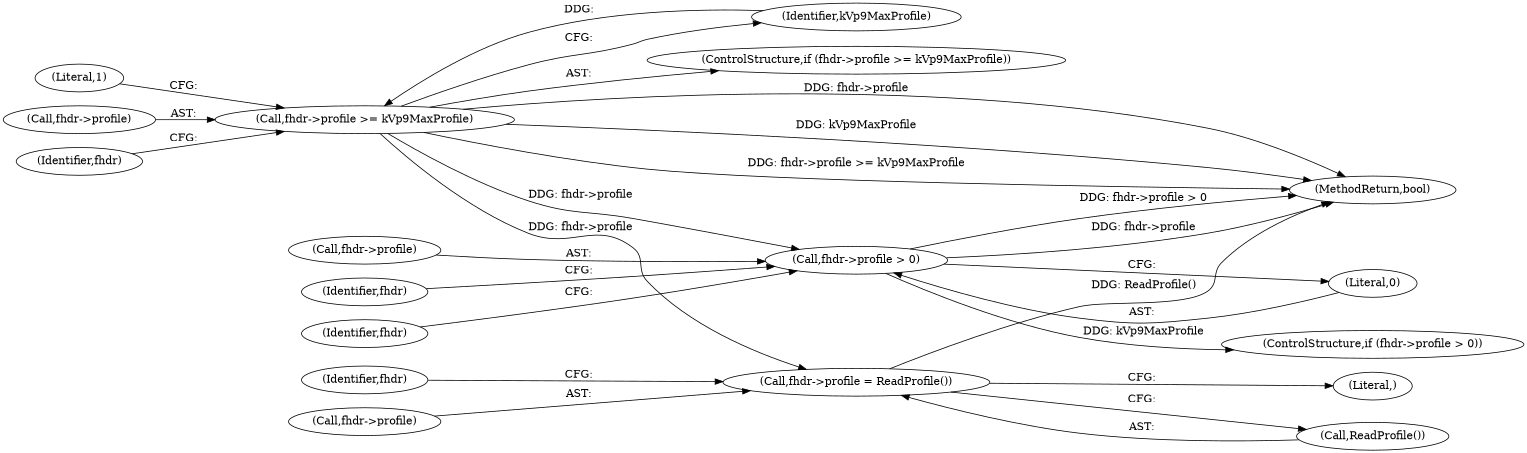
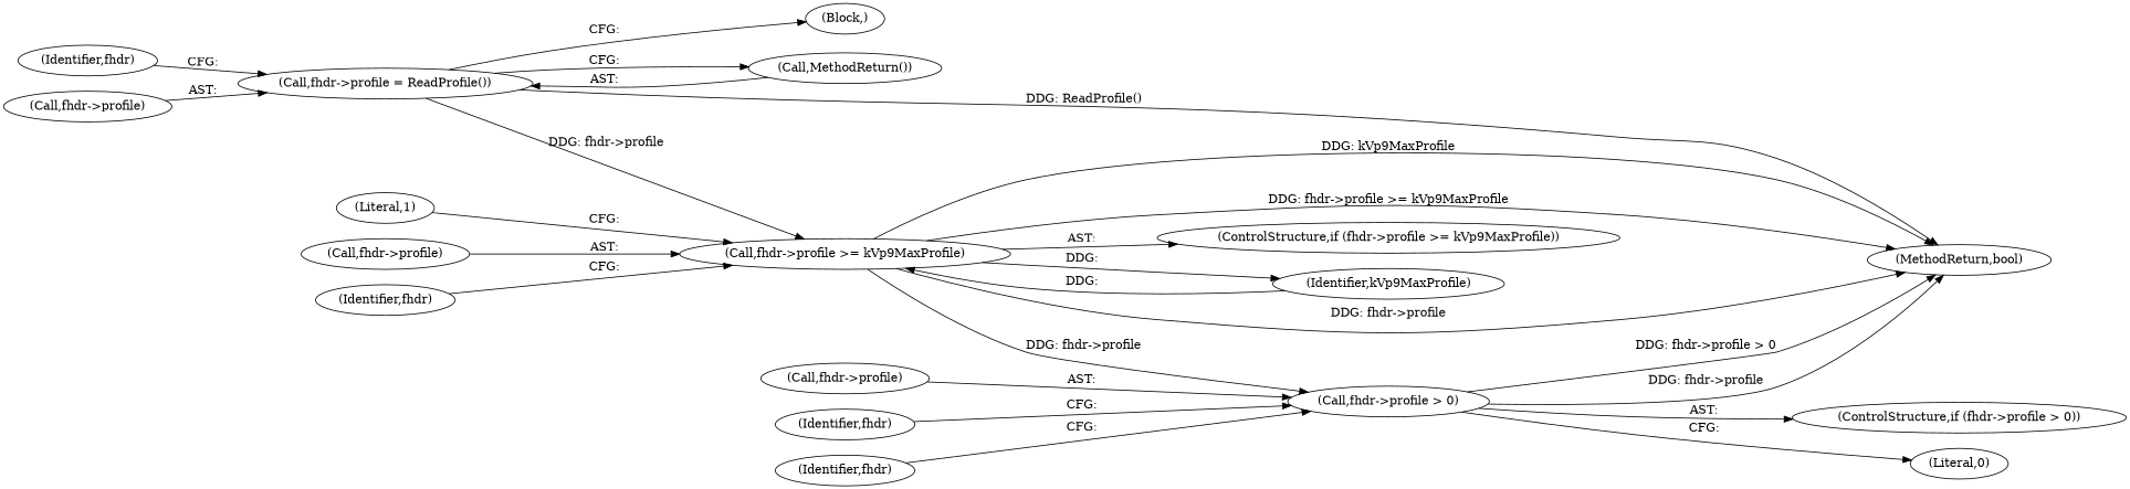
  digraph {
    rankdir=LR
    n1 [label="(Call,fhdr->profile >= kVp9MaxProfile)"]
    n2 [label="(Call,fhdr->profile > 0)"]
    n3 [label="(Identifier,kVp9MaxProfile)"]
    n4 [label="(MethodReturn,bool)"]
    n5 [label="(ControlStructure,if (fhdr->profile >= kVp9MaxProfile))"]
    n6 [label="(ControlStructure,if (fhdr->profile > 0))"]
    n7 [label="(Literal,0)"]
    n8 [label="(Call,fhdr->profile = ReadProfile())"]
-   n9 [label="(Literal,)"]
-   n10 [label="(Call,ReadProfile())"]
+   n9 [label="(Block,)"]
+   n10 [label="(Call,MethodReturn())"]
    n11 [label="(Call,fhdr->profile)"]
    n12 [label="(Identifier,fhdr)"]
    n13 [label="(Literal,1)"]
    n14 [label="(Identifier,fhdr)"]
    n15 [label="(Call,fhdr->profile)"]
    n16 [label="(Identifier,fhdr)"]
    n17 [label="(Call,fhdr->profile)"]
    n18 [label="(Identifier,fhdr)"]
    n1 -> n2 [label="DDG: fhdr->profile"]
-   n1 -> n3 [label="CFG: "]
+   n1 -> n3 [label="DDG: "]
    n1 -> n4 [label="DDG: fhdr->profile"]
    n1 -> n4 [label="DDG: kVp9MaxProfile"]
    n1 -> n4 [label="DDG: fhdr->profile >= kVp9MaxProfile"]
    n1 -> n5 [label="AST: "]
    n2 -> n4 [label="DDG: fhdr->profile > 0"]
    n2 -> n4 [label="DDG: fhdr->profile"]
-   n2 -> n6 [label="DDG: kVp9MaxProfile"]
+   n2 -> n6 [label="AST: "]
    n2 -> n7 [label="CFG: "]
    n3 -> n1 [label="DDG: "]
-   n7 -> n2 [label="AST: "]
-   n1 -> n8 [label="DDG: fhdr->profile"]
+   n8 -> n1 [label="DDG: fhdr->profile"]
    n8 -> n4 [label="DDG: ReadProfile()"]
    n8 -> n9 [label="CFG: "]
    n8 -> n10 [label="CFG: "]
    n10 -> n8 [label="AST: "]
    n11 -> n2 [label="AST: "]
    n12 -> n2 [label="CFG: "]
    n13 -> n1 [label="CFG: "]
    n14 -> n8 [label="CFG: "]
    n15 -> n8 [label="AST: "]
    n16 -> n2 [label="CFG: "]
    n17 -> n1 [label="AST: "]
    n18 -> n1 [label="CFG: "]
  }
